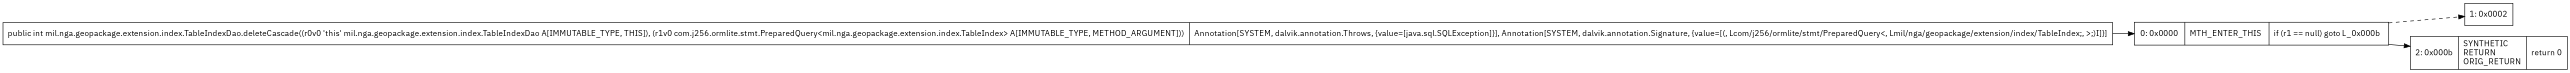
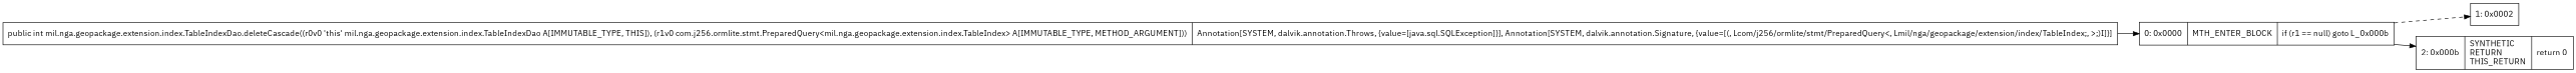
  digraph {
    fontname="IBM Plex Sans"
    rankdir=LR
    node [fontname="IBM Plex Sans" shape=record]
    edge [fontname="IBM Plex Sans"]
-   n1 [label="{0\:\ 0x0000|MTH_ENTER_THIS\l|if (r1 == null) goto L_0x000b\l}"]
+   n1 [label="{0\:\ 0x0000|MTH_ENTER_BLOCK\l|if (r1 == null) goto L_0x000b\l}"]
    n2 [label="{1\:\ 0x0002}"]
-   n3 [label="{2\:\ 0x000b|SYNTHETIC\lRETURN\lORIG_RETURN\l|return 0\l}"]
+   n3 [label="{2\:\ 0x000b|SYNTHETIC\lRETURN\lTHIS_RETURN\l|return 0\l}"]
    n4 [label="{public int mil.nga.geopackage.extension.index.TableIndexDao.deleteCascade((r0v0 'this' mil.nga.geopackage.extension.index.TableIndexDao A[IMMUTABLE_TYPE, THIS]), (r1v0 com.j256.ormlite.stmt.PreparedQuery\<mil.nga.geopackage.extension.index.TableIndex\> A[IMMUTABLE_TYPE, METHOD_ARGUMENT]))  | Annotation[SYSTEM, dalvik.annotation.Throws, \{value=[java.sql.SQLException]\}], Annotation[SYSTEM, dalvik.annotation.Signature, \{value=[(, Lcom\/j256\/ormlite\/stmt\/PreparedQuery\<, Lmil\/nga\/geopackage\/extension\/index\/TableIndex;, \>;)I]\}]\l}"]
    n1 -> n2 [style=dashed]
    n1 -> n3
    n4 -> n1
  }
